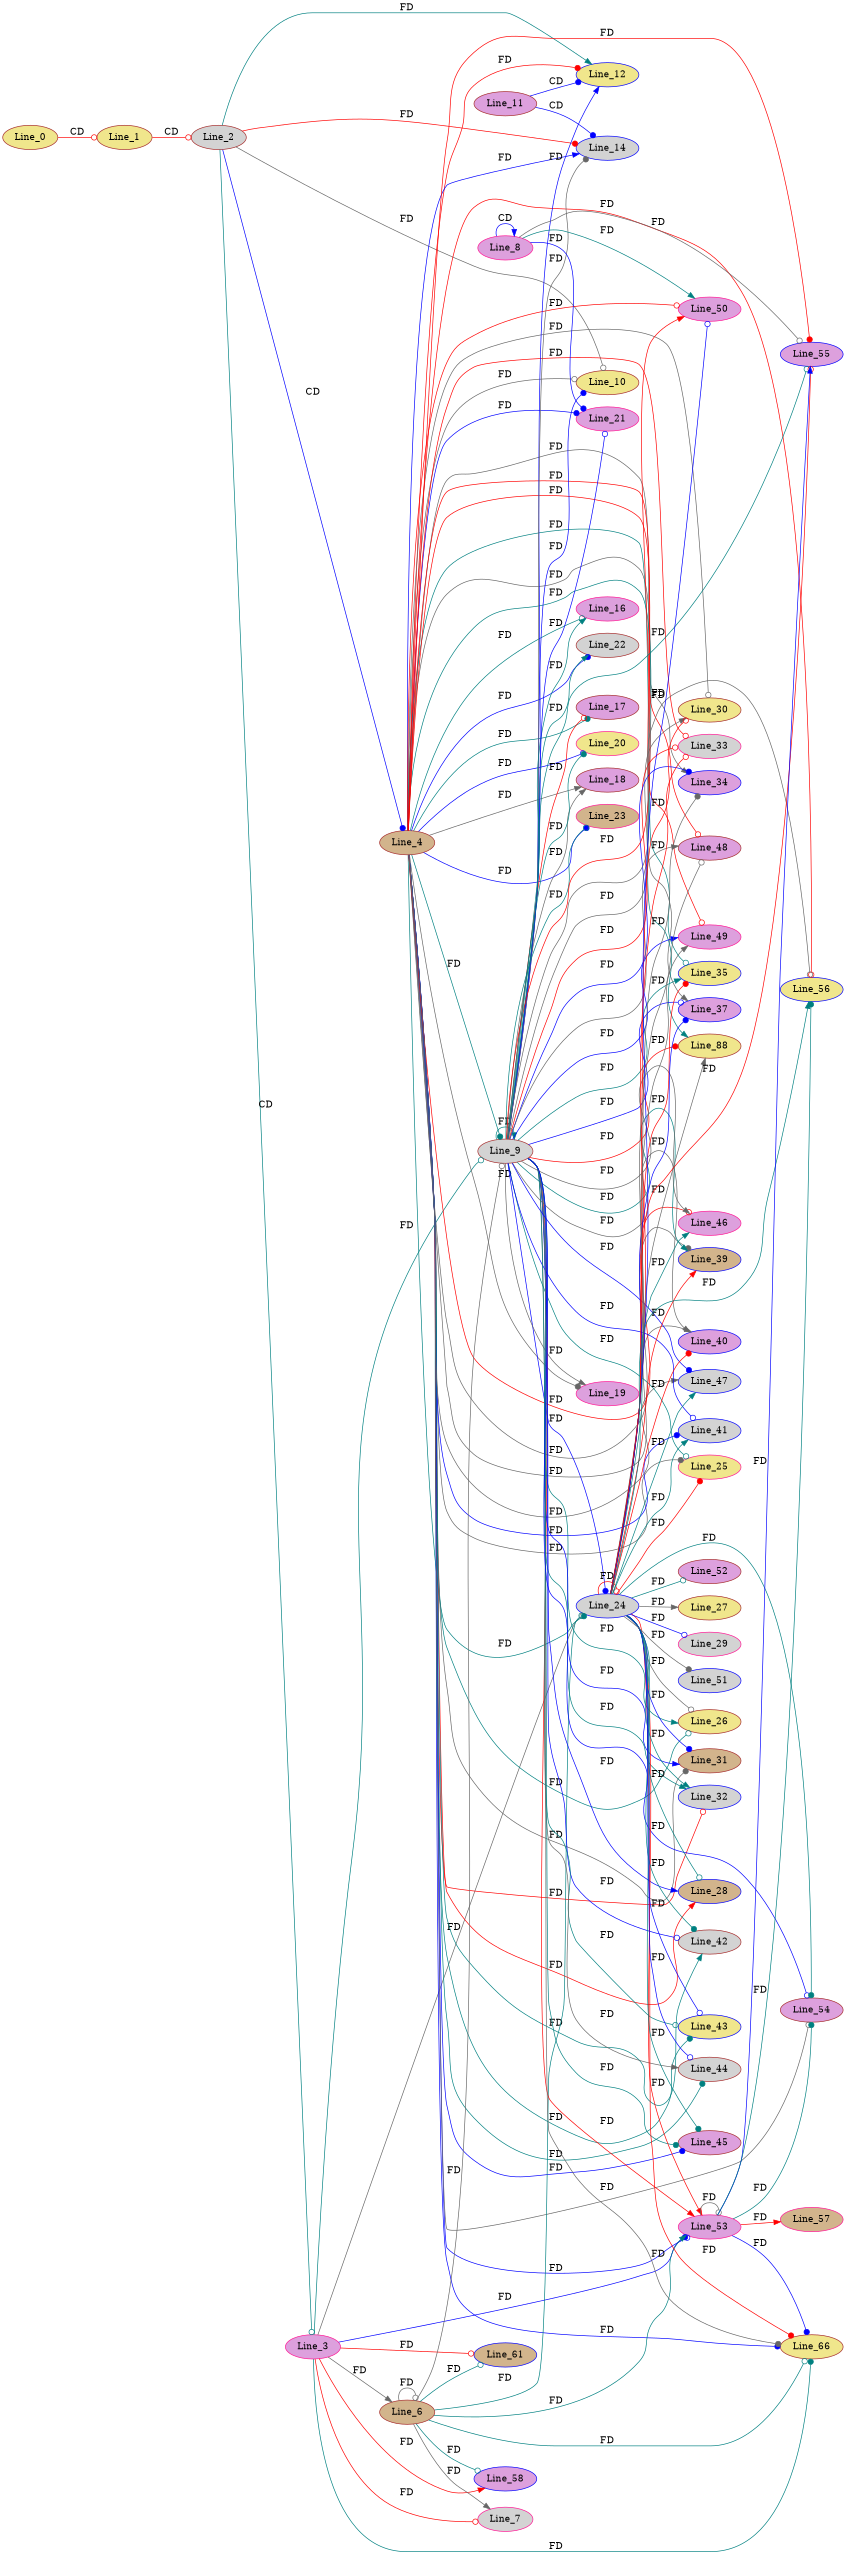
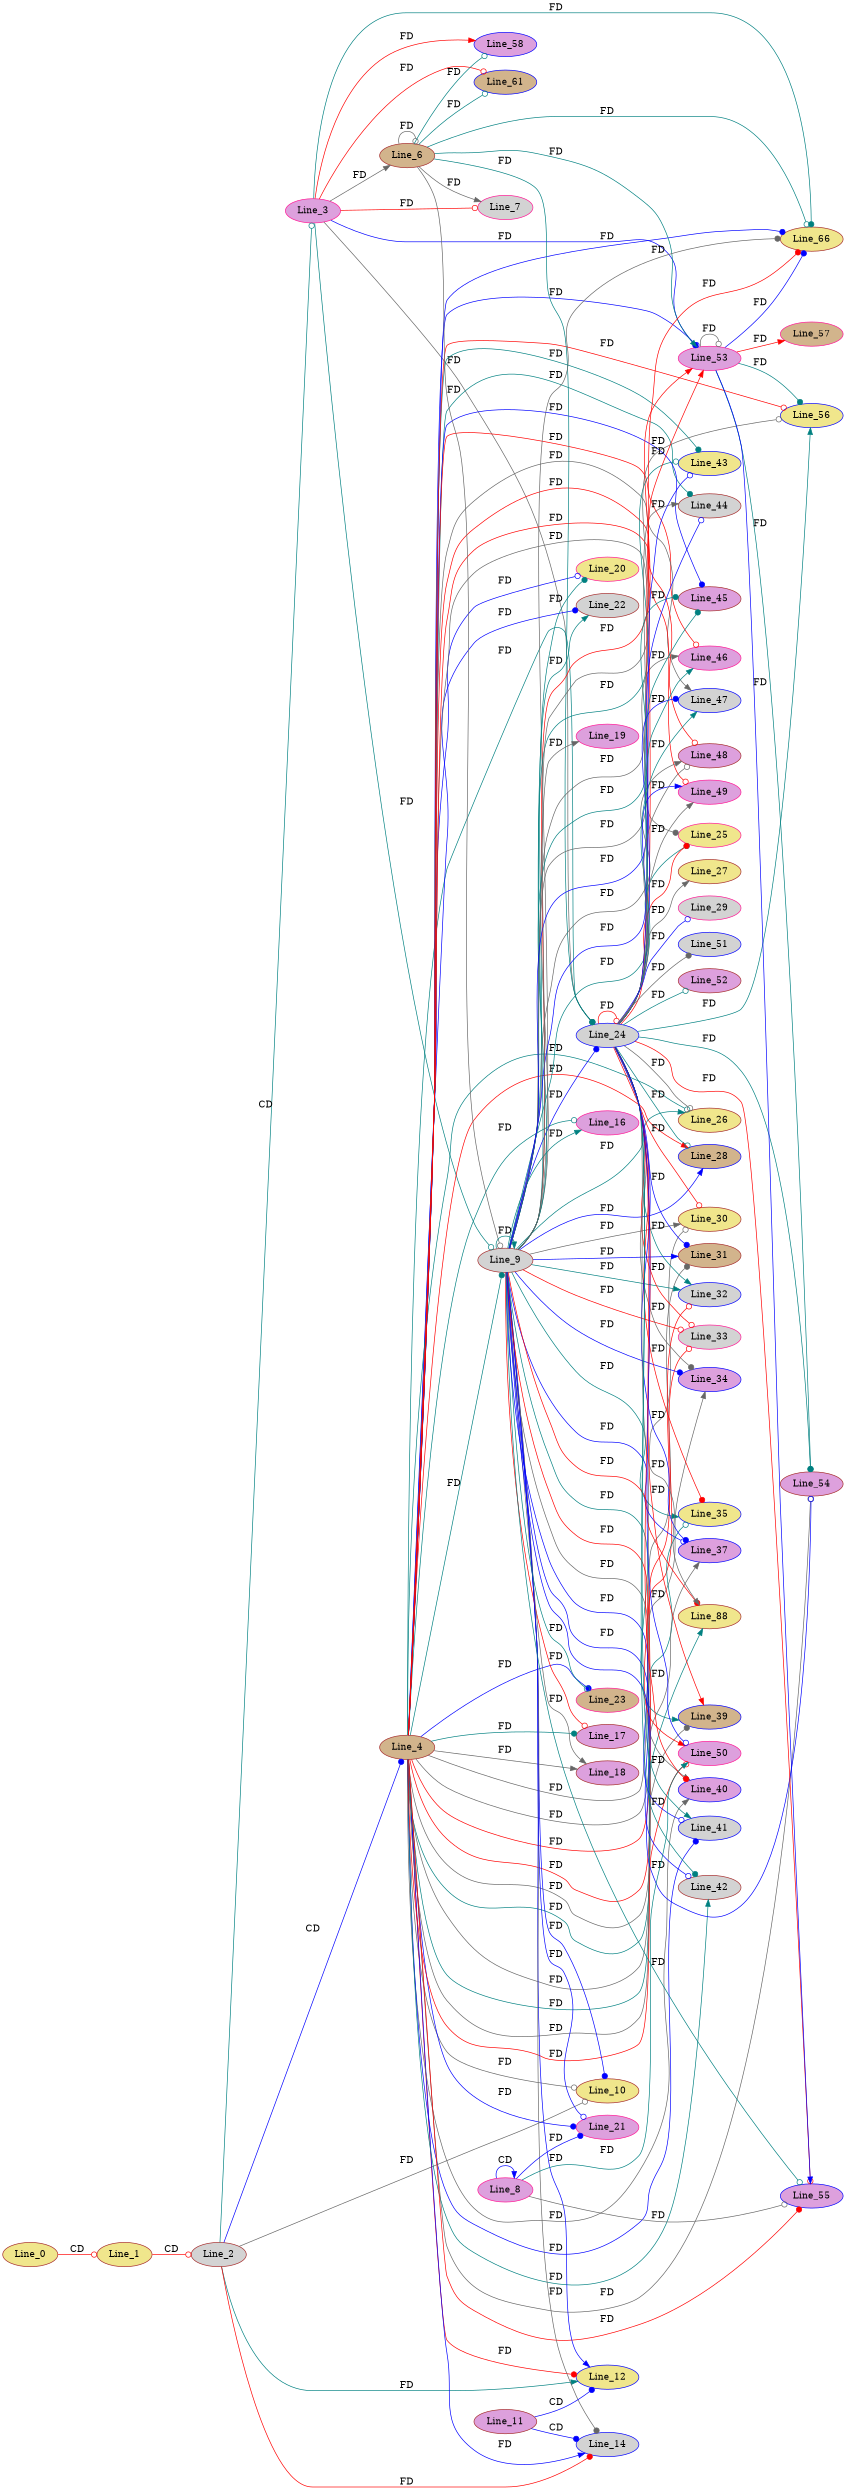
  digraph {
    rankdir=LR
    node [color=brown fillcolor=plum style=filled]
    edge [arrowhead=odot color=teal]
    Line_0 [fillcolor=khaki]
    Line_1 [fillcolor=khaki]
    Line_2 [fillcolor=lightgrey]
    Line_3 [color=deeppink]
    Line_4 [fillcolor=tan]
    Line_10 [fillcolor=khaki]
    Line_12 [color=blue fillcolor=khaki]
    Line_14 [color=blue fillcolor=lightgrey]
    Line_6 [fillcolor=tan]
    Line_7 [color=deeppink fillcolor=lightgrey]
    Line_9 [fillcolor=lightgrey]
    Line_24 [color=blue fillcolor=lightgrey]
    Line_53 [color=deeppink]
    Line_58 [color=blue]
    Line_61 [color=blue fillcolor=tan]
    Line_66 [fillcolor=khaki]
    Line_16 [color=deeppink]
    Line_17
    Line_18
    Line_19 [color=deeppink]
    Line_20 [color=deeppink fillcolor=khaki]
    Line_21 [color=deeppink]
    Line_22 [fillcolor=lightgrey]
    Line_23 [color=deeppink fillcolor=tan]
    Line_25 [color=deeppink fillcolor=khaki]
    Line_26 [fillcolor=khaki]
    Line_28 [color=blue fillcolor=tan]
    Line_30 [fillcolor=khaki]
    Line_31 [fillcolor=tan]
    Line_32 [color=blue fillcolor=lightgrey]
    Line_33 [color=deeppink fillcolor=lightgrey]
    Line_34 [color=blue]
    Line_35 [color=blue fillcolor=khaki]
    Line_37 [color=blue]
    n35 [fillcolor=khaki label=Line_88]
    Line_39 [color=blue fillcolor=tan]
    Line_40 [color=blue]
    Line_41 [color=blue fillcolor=lightgrey]
    Line_42 [fillcolor=lightgrey]
    Line_43 [color=blue fillcolor=khaki]
    Line_44 [fillcolor=lightgrey]
    Line_45
    Line_46 [color=deeppink]
    Line_47 [color=blue fillcolor=lightgrey]
    Line_48
    Line_49 [color=deeppink]
    Line_50 [color=deeppink]
    Line_54
    Line_55 [color=blue]
    Line_56 [color=blue fillcolor=khaki]
    Line_27 [fillcolor=khaki]
    Line_29 [color=deeppink fillcolor=lightgrey]
    Line_51 [color=blue fillcolor=lightgrey]
    Line_52
    Line_57 [color=deeppink fillcolor=tan]
    Line_8 [color=deeppink]
    Line_11
    Line_0 -> Line_1 [color=red label=CD]
    Line_1 -> Line_2 [color=red label=CD]
    Line_2 -> Line_3 [label=CD]
    Line_2 -> Line_4 [arrowhead=dot color=blue label=CD]
    Line_2 -> Line_10 [color=gray40 label=FD]
    Line_2 -> Line_12 [arrowhead=normal label=FD]
    Line_2 -> Line_14 [arrowhead=dot color=red label=FD]
    Line_3 -> Line_6 [arrowhead=normal color=gray40 label=FD]
    Line_3 -> Line_7 [color=red label=FD]
    Line_3 -> Line_9 [label=FD]
    Line_3 -> Line_24 [color=gray40 label=FD]
    Line_3 -> Line_53 [arrowhead=dot color=blue label=FD]
    Line_3 -> Line_58 [arrowhead=normal color=red label=FD]
    Line_3 -> Line_61 [color=red label=FD]
    Line_3 -> Line_66 [arrowhead=dot label=FD]
    Line_4 -> Line_10 [color=gray40 label=FD]
    Line_4 -> Line_12 [arrowhead=dot color=red label=FD]
    Line_4 -> Line_14 [arrowhead=normal color=blue label=FD]
    Line_4 -> Line_9 [arrowhead=dot label=FD]
    Line_4 -> Line_24 [arrowhead=dot label=FD]
    Line_4 -> Line_53 [color=blue label=FD]
    Line_4 -> Line_66 [arrowhead=dot color=blue label=FD]
    Line_4 -> Line_16 [label=FD]
    Line_4 -> Line_17 [arrowhead=dot label=FD]
    Line_4 -> Line_18 [arrowhead=normal color=gray40 label=FD]
-   Line_4 -> Line_19 [arrowhead=dot color=gray40 label=FD]
    Line_4 -> Line_20 [color=blue label=FD]
    Line_4 -> Line_21 [arrowhead=dot color=blue label=FD]
    Line_4 -> Line_22 [arrowhead=dot color=blue label=FD]
    Line_4 -> Line_23 [arrowhead=dot color=blue label=FD]
    Line_4 -> Line_25 [arrowhead=dot color=gray40 label=FD]
    Line_4 -> Line_26 [label=FD]
    Line_4 -> Line_28 [arrowhead=normal color=red label=FD]
    Line_4 -> Line_30 [color=gray40 label=FD]
    Line_4 -> Line_31 [arrowhead=dot color=gray40 label=FD]
    Line_4 -> Line_32 [color=red label=FD]
    Line_4 -> Line_33 [color=red label=FD]
    Line_4 -> Line_34 [arrowhead=normal color=gray40 label=FD]
    Line_4 -> Line_35 [label=FD]
    Line_4 -> Line_37 [arrowhead=normal color=gray40 label=FD]
    Line_4 -> n35 [arrowhead=normal label=FD]
    Line_4 -> Line_39 [arrowhead=dot color=gray40 label=FD]
    Line_4 -> Line_40 [arrowhead=normal color=gray40 label=FD]
    Line_4 -> Line_41 [arrowhead=dot color=blue label=FD]
    Line_4 -> Line_42 [arrowhead=normal label=FD]
    Line_4 -> Line_43 [arrowhead=dot label=FD]
    Line_4 -> Line_44 [arrowhead=dot label=FD]
    Line_4 -> Line_45 [arrowhead=dot color=blue label=FD]
    Line_4 -> Line_46 [color=red label=FD]
    Line_4 -> Line_47 [arrowhead=normal color=gray40 label=FD]
    Line_4 -> Line_48 [color=red label=FD]
    Line_4 -> Line_49 [color=red label=FD]
    Line_4 -> Line_50 [color=red label=FD]
    Line_4 -> Line_54 [color=gray40 label=FD]
    Line_4 -> Line_55 [arrowhead=dot color=red label=FD]
    Line_4 -> Line_56 [color=red label=FD]
    Line_6 -> Line_6 [color=gray40 label=FD]
    Line_6 -> Line_7 [arrowhead=normal color=gray40 label=FD]
    Line_6 -> Line_9 [color=gray40 label=FD]
    Line_6 -> Line_24 [label=FD]
    Line_6 -> Line_53 [arrowhead=normal label=FD]
    Line_6 -> Line_58 [label=FD]
    Line_6 -> Line_61 [label=FD]
    Line_6 -> Line_66 [label=FD]
    Line_9 -> Line_10 [arrowhead=dot color=blue label=FD]
    Line_9 -> Line_12 [arrowhead=normal color=blue label=FD]
    Line_9 -> Line_14 [arrowhead=dot color=gray40 label=FD]
    Line_9 -> Line_9 [arrowhead=normal label=FD]
    Line_9 -> Line_24 [arrowhead=dot color=blue label=FD]
    Line_9 -> Line_53 [arrowhead=normal color=red label=FD]
    Line_9 -> Line_66 [arrowhead=dot color=gray40 label=FD]
    Line_9 -> Line_16 [arrowhead=normal label=FD]
    Line_9 -> Line_17 [color=red label=FD]
    Line_9 -> Line_18 [arrowhead=normal color=gray40 label=FD]
    Line_9 -> Line_19 [arrowhead=normal color=gray40 label=FD]
    Line_9 -> Line_20 [arrowhead=dot label=FD]
    Line_9 -> Line_21 [color=blue label=FD]
    Line_9 -> Line_22 [arrowhead=normal label=FD]
    Line_9 -> Line_23 [label=FD]
    Line_9 -> Line_25 [label=FD]
    Line_9 -> Line_26 [arrowhead=normal label=FD]
    Line_9 -> Line_28 [arrowhead=normal color=blue label=FD]
    Line_9 -> Line_30 [arrowhead=normal color=gray40 label=FD]
    Line_9 -> Line_31 [arrowhead=normal color=blue label=FD]
    Line_9 -> Line_32 [arrowhead=normal label=FD]
    Line_9 -> Line_33 [color=red label=FD]
    Line_9 -> Line_34 [arrowhead=dot color=blue label=FD]
    Line_9 -> Line_35 [arrowhead=normal label=FD]
    Line_9 -> Line_37 [color=blue label=FD]
    Line_9 -> n35 [arrowhead=dot color=red label=FD]
    Line_9 -> Line_39 [arrowhead=normal label=FD]
    Line_9 -> Line_40 [arrowhead=normal color=gray40 label=FD]
    Line_9 -> Line_41 [color=blue label=FD]
    Line_9 -> Line_42 [color=blue label=FD]
    Line_9 -> Line_43 [label=FD]
    Line_9 -> Line_44 [arrowhead=normal color=gray40 label=FD]
    Line_9 -> Line_45 [arrowhead=dot label=FD]
    Line_9 -> Line_46 [arrowhead=normal color=gray40 label=FD]
    Line_9 -> Line_47 [arrowhead=dot color=blue label=FD]
    Line_9 -> Line_48 [arrowhead=normal color=gray40 label=FD]
    Line_9 -> Line_49 [arrowhead=normal color=blue label=FD]
    Line_9 -> Line_50 [arrowhead=normal color=red label=FD]
    Line_9 -> Line_54 [color=blue label=FD]
    Line_9 -> Line_55 [label=FD]
    Line_9 -> Line_56 [color=gray40 label=FD]
    Line_24 -> Line_24 [color=red label=FD]
    Line_24 -> Line_53 [arrowhead=normal color=red label=FD]
    Line_24 -> Line_66 [arrowhead=dot color=red label=FD]
    Line_24 -> Line_25 [arrowhead=dot color=red label=FD]
    Line_24 -> Line_26 [color=gray40 label=FD]
    Line_24 -> Line_28 [label=FD]
    Line_24 -> Line_30 [color=red label=FD]
    Line_24 -> Line_31 [arrowhead=dot color=blue label=FD]
    Line_24 -> Line_32 [arrowhead=normal label=FD]
    Line_24 -> Line_33 [color=red label=FD]
    Line_24 -> Line_34 [arrowhead=dot color=gray40 label=FD]
    Line_24 -> Line_35 [arrowhead=dot color=red label=FD]
    Line_24 -> Line_37 [arrowhead=dot color=blue label=FD]
    Line_24 -> n35 [arrowhead=normal color=gray40 label=FD]
    Line_24 -> Line_39 [arrowhead=normal color=red label=FD]
    Line_24 -> Line_40 [arrowhead=dot color=red label=FD]
    Line_24 -> Line_41 [arrowhead=normal label=FD]
    Line_24 -> Line_42 [arrowhead=dot label=FD]
    Line_24 -> Line_43 [color=blue label=FD]
    Line_24 -> Line_44 [color=blue label=FD]
    Line_24 -> Line_45 [arrowhead=dot label=FD]
    Line_24 -> Line_46 [arrowhead=normal label=FD]
    Line_24 -> Line_47 [arrowhead=normal label=FD]
    Line_24 -> Line_48 [color=gray40 label=FD]
    Line_24 -> Line_49 [arrowhead=normal color=gray40 label=FD]
    Line_24 -> Line_50 [color=blue label=FD]
    Line_24 -> Line_54 [arrowhead=dot label=FD]
    Line_24 -> Line_55 [color=red label=FD]
    Line_24 -> Line_56 [arrowhead=normal label=FD]
    Line_24 -> Line_27 [arrowhead=normal color=gray40 label=FD]
    Line_24 -> Line_29 [color=blue label=FD]
    Line_24 -> Line_51 [arrowhead=dot color=gray40 label=FD]
    Line_24 -> Line_52 [label=FD]
    Line_53 -> Line_53 [color=gray40 label=FD]
    Line_53 -> Line_66 [arrowhead=dot color=blue label=FD]
    Line_53 -> Line_54 [arrowhead=dot label=FD]
    Line_53 -> Line_55 [arrowhead=normal color=blue label=FD]
    Line_53 -> Line_56 [arrowhead=dot label=FD]
    Line_53 -> Line_57 [arrowhead=normal color=red label=FD]
    Line_8 -> Line_21 [arrowhead=dot color=blue label=FD]
    Line_8 -> Line_50 [arrowhead=normal label=FD]
    Line_8 -> Line_55 [color=gray40 label=FD]
    Line_8 -> Line_8 [arrowhead=normal color=blue label=CD]
    Line_11 -> Line_12 [arrowhead=dot color=blue label=CD]
    Line_11 -> Line_14 [arrowhead=dot color=blue label=CD]
  }
